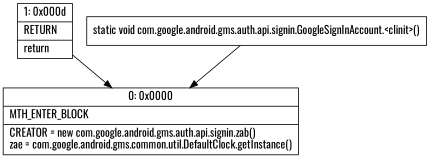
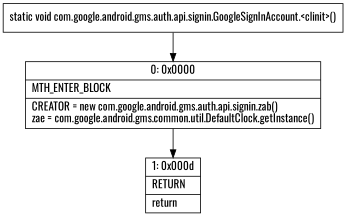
  digraph {
    fontname=Oswald
    node [shape=record fontname=Oswald]
    edge [fontname=Oswald]
    n1 [label="{0\:\ 0x0000|MTH_ENTER_BLOCK\l|CREATOR = new com.google.android.gms.auth.api.signin.zab()\lzae = com.google.android.gms.common.util.DefaultClock.getInstance()\l}"]
    n2 [label="{1\:\ 0x000d|RETURN\l|return\l}"]
    n3 [label="{static void com.google.android.gms.auth.api.signin.GoogleSignInAccount.\<clinit\>() }"]
-   n2 -> n1
+   n1 -> n2
    n3 -> n1
  }
